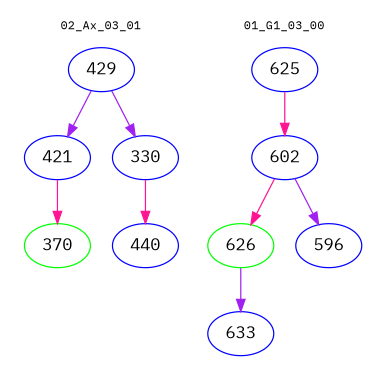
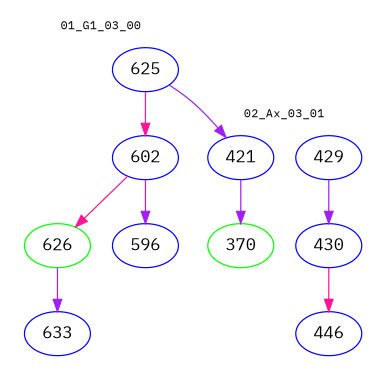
  digraph {
    fontname="IBM Plex Mono"
    node [color=blue fontname="IBM Plex Mono"]
    edge [color=purple fontname="IBM Plex Mono"]
    n1 [label=429]
    n2 [label=421]
-   n3 [label=330]
+   n3 [label=430]
    n4 [color=green label=370]
-   n5 [label=440]
+   n5 [label=446]
    n6 [label=625]
    n7 [label=602]
    n8 [color=green label=626]
    n9 [label=596]
    n10 [label=633]
    subgraph cluster_1 {
      color=white
      fontsize=10
      label="02_Ax_03_01"
      n1
      n2
      n3
      n4
      n5
    }
    subgraph cluster_2 {
      color=white
      fontsize=10
      label="01_G1_03_00"
      n6
      n7
      n8
      n9
      n10
    }
-   n1 -> n2
+   n6 -> n2
    n1 -> n3
-   n2 -> n4 [color=deeppink]
+   n2 -> n4
    n3 -> n5 [color=deeppink]
    n6 -> n7 [color=deeppink]
    n7 -> n8 [color=deeppink]
    n7 -> n9
    n8 -> n10
  }
